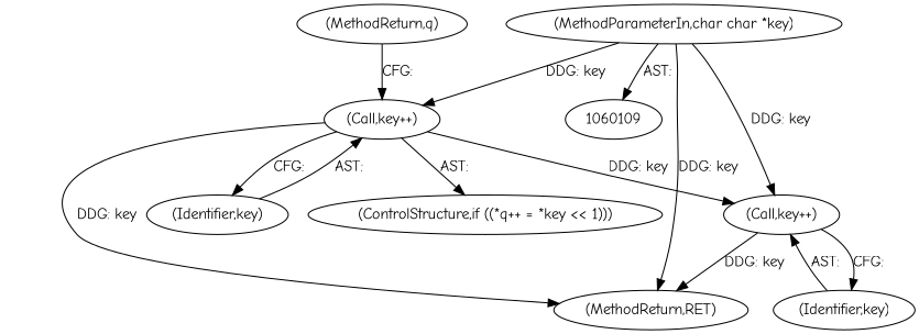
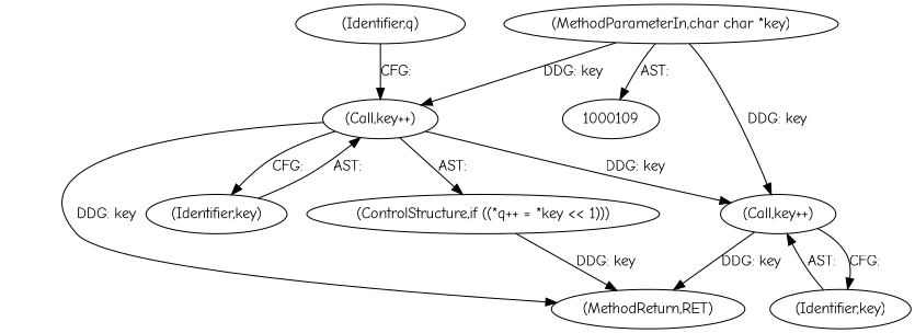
  digraph {
    fontname="Comic Neue"
    node [fontname="Comic Neue"]
    edge [fontname="Comic Neue"]
    n1 [label="(Call,key++)"]
    n2 [label="(MethodReturn,RET)"]
    n3 [label="(Identifier,key)"]
    n4 [label="(Call,key++)"]
    n5 [label="(ControlStructure,if ((*q++ = *key << 1)))"]
    n6 [label="(Identifier,key)"]
    n7 [label="(MethodParameterIn,char char *key)"]
-   1000109 [label=1060109]
-   n9 [label="(MethodReturn,q)"]
+   1000109
+   n9 [label="(Identifier,q)"]
    n1 -> n2 [label="DDG: key"]
    n1 -> n3 [label="CFG: "]
    n3 -> n1 [label="AST: "]
    n4 -> n1 [label="DDG: key"]
    n4 -> n2 [label="DDG: key"]
    n4 -> n5 [label="AST: "]
    n4 -> n6 [label="CFG: "]
    n6 -> n4 [label="AST: "]
    n7 -> n1 [label="DDG: key"]
-   n7 -> n2 [label="DDG: key"]
+   n5 -> n2 [label="DDG: key"]
    n7 -> n4 [label="DDG: key"]
    n7 -> 1000109 [label="AST: "]
    n9 -> n4 [label="CFG: "]
  }
